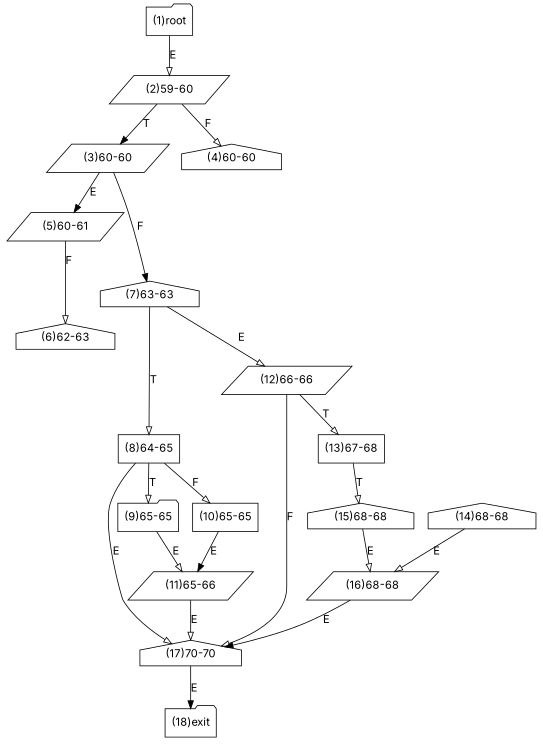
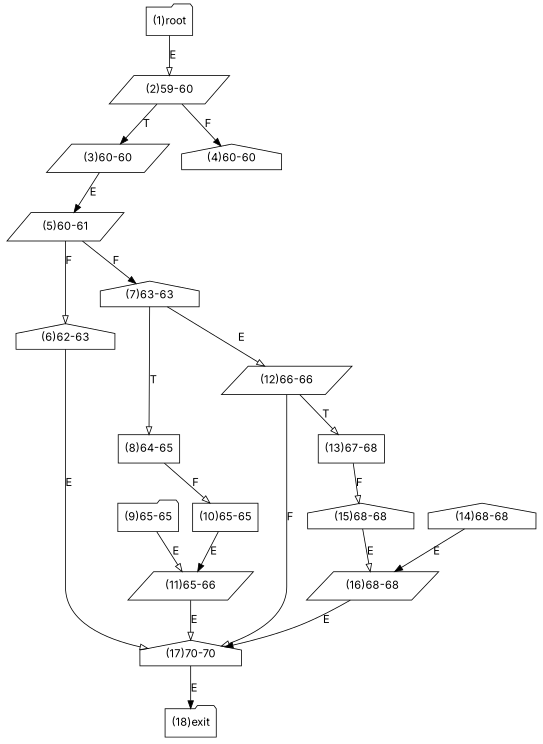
  digraph {
    fontname=Inter
    node [fontname=Inter shape=parallelogram]
    edge [arrowhead=onormal fontname=Inter]
    n1 [label="(1)root" shape=folder]
    n2 [label="(2)59-60"]
    n3 [label="(3)60-60"]
    n4 [label="(4)60-60" shape=house]
    n5 [label="(5)60-61"]
    n6 [label="(6)62-63" shape=house]
    n7 [label="(7)63-63" shape=house]
    n8 [label="(17)70-70" shape=house]
    n9 [label="(8)64-65" shape=box]
    n10 [label="(12)66-66"]
    n11 [label="(18)exit" shape=folder]
    n12 [label="(9)65-65" shape=folder]
    n13 [label="(10)65-65" shape=box]
    n14 [label="(13)67-68" shape=box]
    n15 [label="(11)65-66"]
    n16 [label="(15)68-68" shape=house]
    n17 [label="(14)68-68" shape=house]
    n18 [label="(16)68-68"]
    n1 -> n2 [label=E]
    n2 -> n3 [arrowhead=normal label=T]
-   n2 -> n4 [label=F]
+   n2 -> n4 [arrowhead=normal label=F]
    n3 -> n5 [arrowhead=normal label=E]
    n5 -> n6 [label=F]
-   n3 -> n7 [arrowhead=normal label=F]
-   n9 -> n8 [label=E]
+   n5 -> n7 [arrowhead=normal label=F]
+   n6 -> n8 [label=E]
    n7 -> n9 [label=T]
    n7 -> n10 [label=E]
    n8 -> n11 [arrowhead=normal label=E]
-   n9 -> n12 [label=T]
    n9 -> n13 [label=F]
    n10 -> n8 [label=F]
    n10 -> n14 [label=T]
    n12 -> n15 [label=E]
    n13 -> n15 [arrowhead=normal label=E]
-   n14 -> n16 [label=T]
+   n14 -> n16 [label=F]
    n15 -> n8 [label=E]
    n16 -> n18 [label=E]
-   n17 -> n18 [label=E]
+   n17 -> n18 [arrowhead=normal label=E]
    n18 -> n8 [arrowhead=normal label=E]
  }
